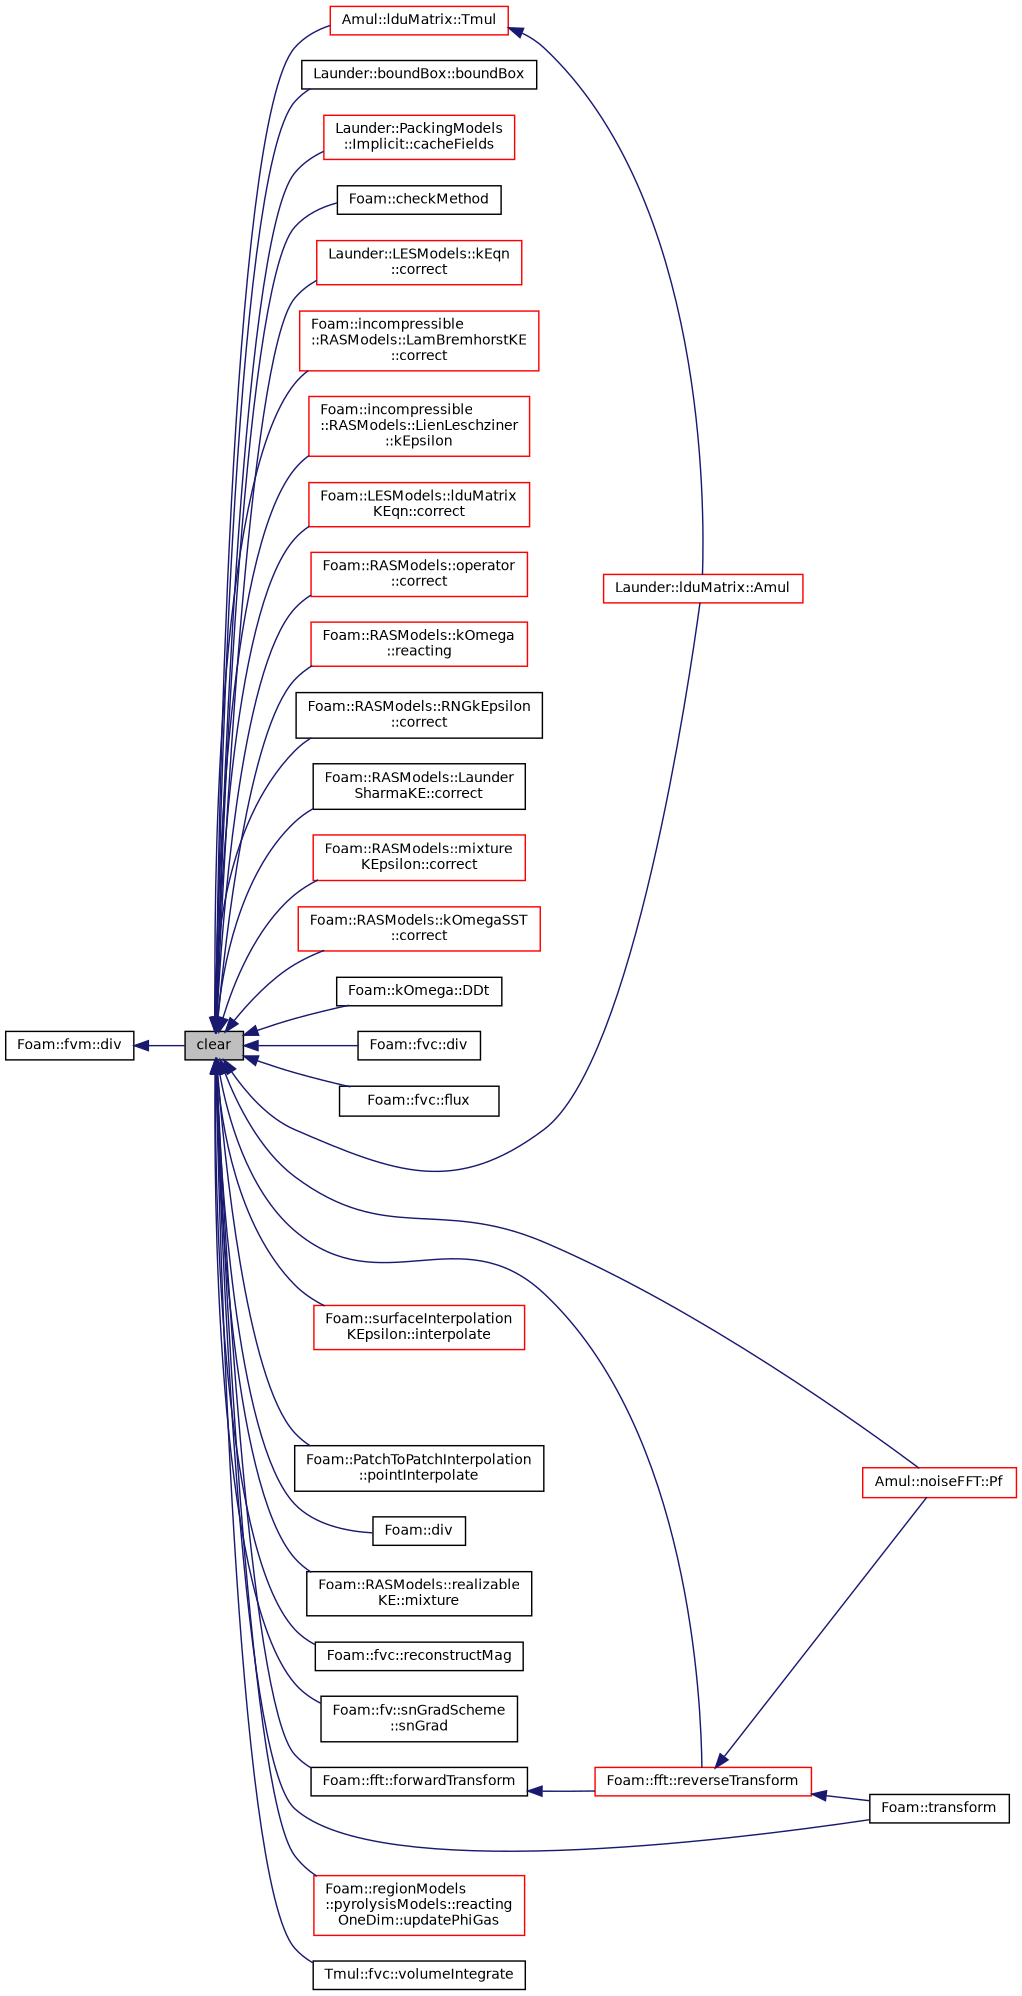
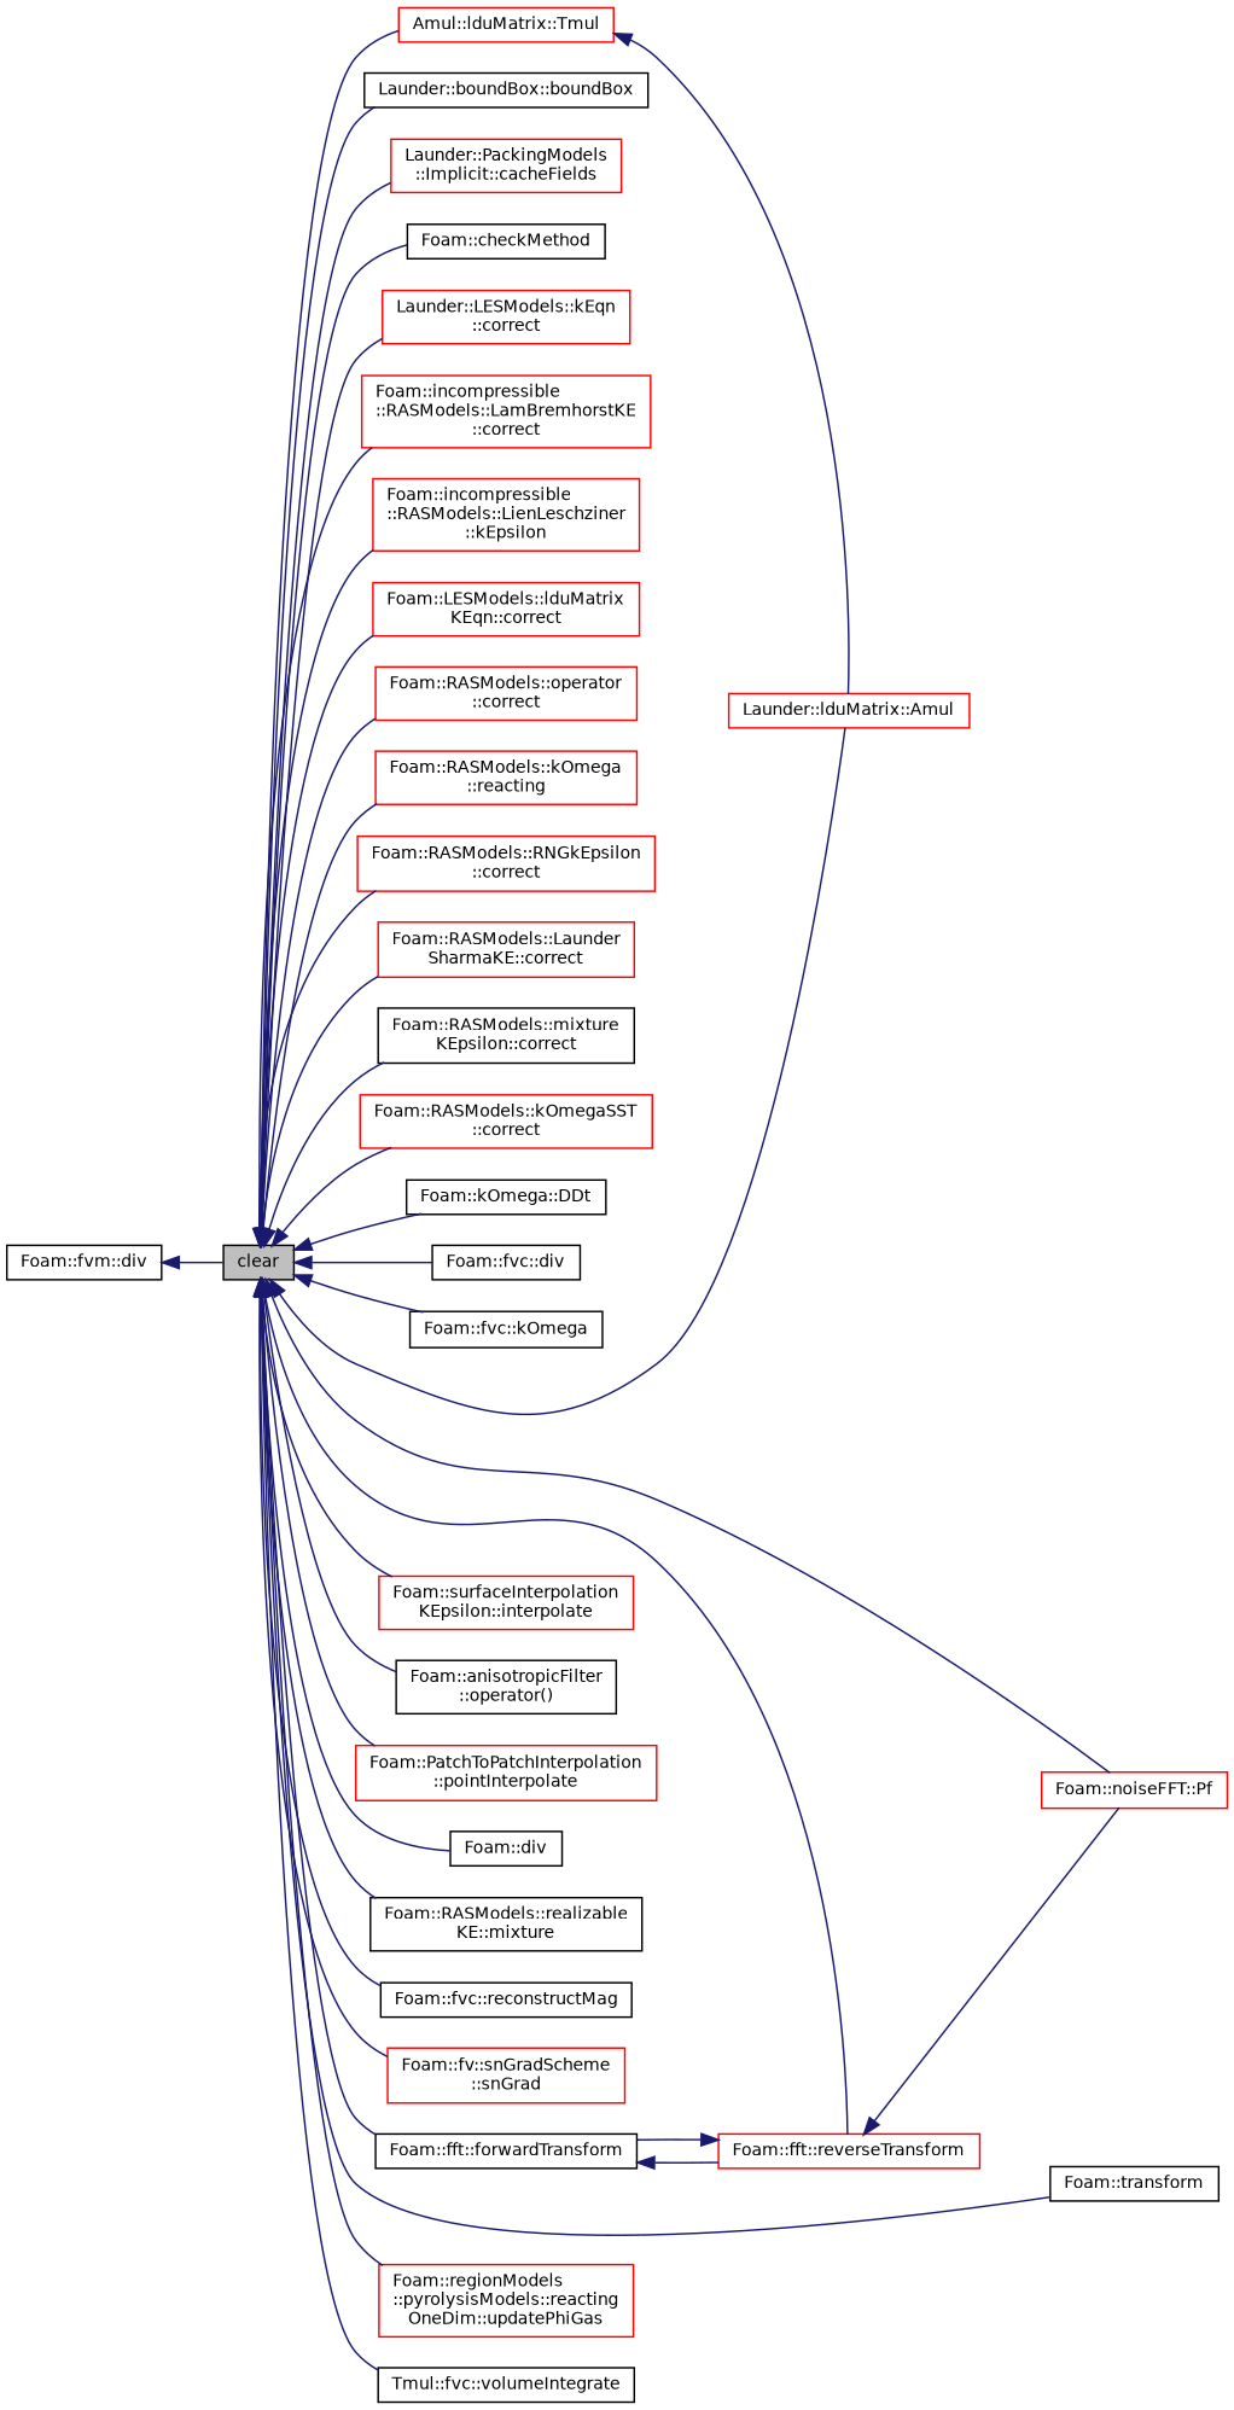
  digraph {
    rankdir=LR
    node [color=red fontname=Helvetica fontsize=10 shape=record]
    edge [color=midnightblue dir=back fontname=Helvetica fontsize=10 labelfontname=Helvetica labelfontsize=10 style=solid]
    n1 [color=black fillcolor=grey75 fontcolor=black height=0.2 label=clear style=filled width=0.4]
    n2 [height=0.2 label="Launder::lduMatrix::Amul" width=0.4]
    n3 [color=black height=0.2 label="Launder::boundBox::boundBox" width=0.4]
    n4 [height=0.2 label="Launder::PackingModels\l::Implicit::cacheFields" width=0.4]
    n5 [color=black height=0.2 label="Foam::checkMethod" width=0.4]
    n6 [height=0.2 label="Launder::LESModels::kEqn\l::correct" width=0.4]
    n7 [height=0.2 label="Foam::incompressible\l::RASModels::LamBremhorstKE\l::correct" width=0.4]
    n8 [height=0.2 label="Foam::incompressible\l::RASModels::LienLeschziner\l::kEpsilon" width=0.4]
    n9 [height=0.2 label="Foam::LESModels::lduMatrix\lKEqn::correct" width=0.4]
    n10 [height=0.2 label="Foam::RASModels::operator\l::correct" width=0.4]
    n11 [height=0.2 label="Foam::RASModels::kOmega\l::reacting" width=0.4]
-   n12 [color=black height=0.2 label="Foam::RASModels::RNGkEpsilon\l::correct" width=0.4]
-   n13 [color=black height=0.2 label="Foam::RASModels::Launder\lSharmaKE::correct" width=0.4]
-   n14 [height=0.2 label="Foam::RASModels::mixture\lKEpsilon::correct" width=0.4]
+   n12 [height=0.2 label="Foam::RASModels::RNGkEpsilon\l::correct" width=0.4]
+   n13 [height=0.2 label="Foam::RASModels::Launder\lSharmaKE::correct" width=0.4]
+   n14 [color=black height=0.2 label="Foam::RASModels::mixture\lKEpsilon::correct" width=0.4]
    n15 [height=0.2 label="Foam::RASModels::kOmegaSST\l::correct" width=0.4]
    n16 [color=black height=0.2 label="Foam::kOmega::DDt" width=0.4]
    n17 [color=black height=0.2 label="Foam::fvc::div" width=0.4]
-   n18 [color=black height=0.2 label="Foam::fvc::flux" width=0.4]
+   n18 [color=black height=0.2 label="Foam::fvc::kOmega" width=0.4]
    n19 [color=black height=0.2 label="Foam::fft::forwardTransform" width=0.4]
    n20 [height=0.2 label="Foam::fft::reverseTransform" width=0.4]
-   n21 [height=0.2 label="Amul::noiseFFT::Pf" width=0.4]
+   n21 [height=0.2 label="Foam::noiseFFT::Pf" width=0.4]
    n22 [height=0.2 label="Foam::surfaceInterpolation\lKEpsilon::interpolate" width=0.4]
-   n24 [color=black height=0.2 label="Foam::PatchToPatchInterpolation\l::pointInterpolate" width=0.4]
+   n23 [color=black height=0.2 label="Foam::anisotropicFilter\l::operator()" width=0.4]
+   n24 [height=0.2 label="Foam::PatchToPatchInterpolation\l::pointInterpolate" width=0.4]
    n25 [color=black height=0.2 label="Foam::div" width=0.4]
    n26 [color=black height=0.2 label="Foam::RASModels::realizable\lKE::mixture" width=0.4]
    n27 [color=black height=0.2 label="Foam::fvc::reconstructMag" width=0.4]
-   n28 [color=black height=0.2 label="Foam::fv::snGradScheme\l::snGrad" width=0.4]
+   n28 [height=0.2 label="Foam::fv::snGradScheme\l::snGrad" width=0.4]
    n29 [height=0.2 label="Amul::lduMatrix::Tmul" width=0.4]
    n30 [color=black height=0.2 label="Foam::transform" width=0.4]
    n31 [height=0.2 label="Foam::regionModels\l::pyrolysisModels::reacting\lOneDim::updatePhiGas" width=0.4]
    n32 [color=black height=0.2 label="Tmul::fvc::volumeIntegrate" width=0.4]
    n33 [color=black height=0.2 label="Foam::fvm::div" width=0.4]
    n1 -> n2
    n1 -> n3
    n1 -> n4
    n1 -> n5
    n1 -> n6
    n1 -> n7
    n1 -> n8
    n1 -> n9
    n1 -> n10
    n1 -> n11
    n1 -> n12
    n1 -> n13
    n1 -> n14
    n1 -> n15
    n1 -> n16
    n1 -> n17
    n1 -> n18
    n1 -> n19
    n1 -> n20
    n1 -> n21
    n1 -> n22
+   n1 -> n23
    n1 -> n24
    n1 -> n25
    n1 -> n26
    n1 -> n27
    n1 -> n28
    n1 -> n29
    n1 -> n30
    n1 -> n31
    n1 -> n32
    n19 -> n20
-   n20 -> n30
+   n20 -> n19
    n20 -> n21
    n29 -> n2
    n33 -> n1
  }
